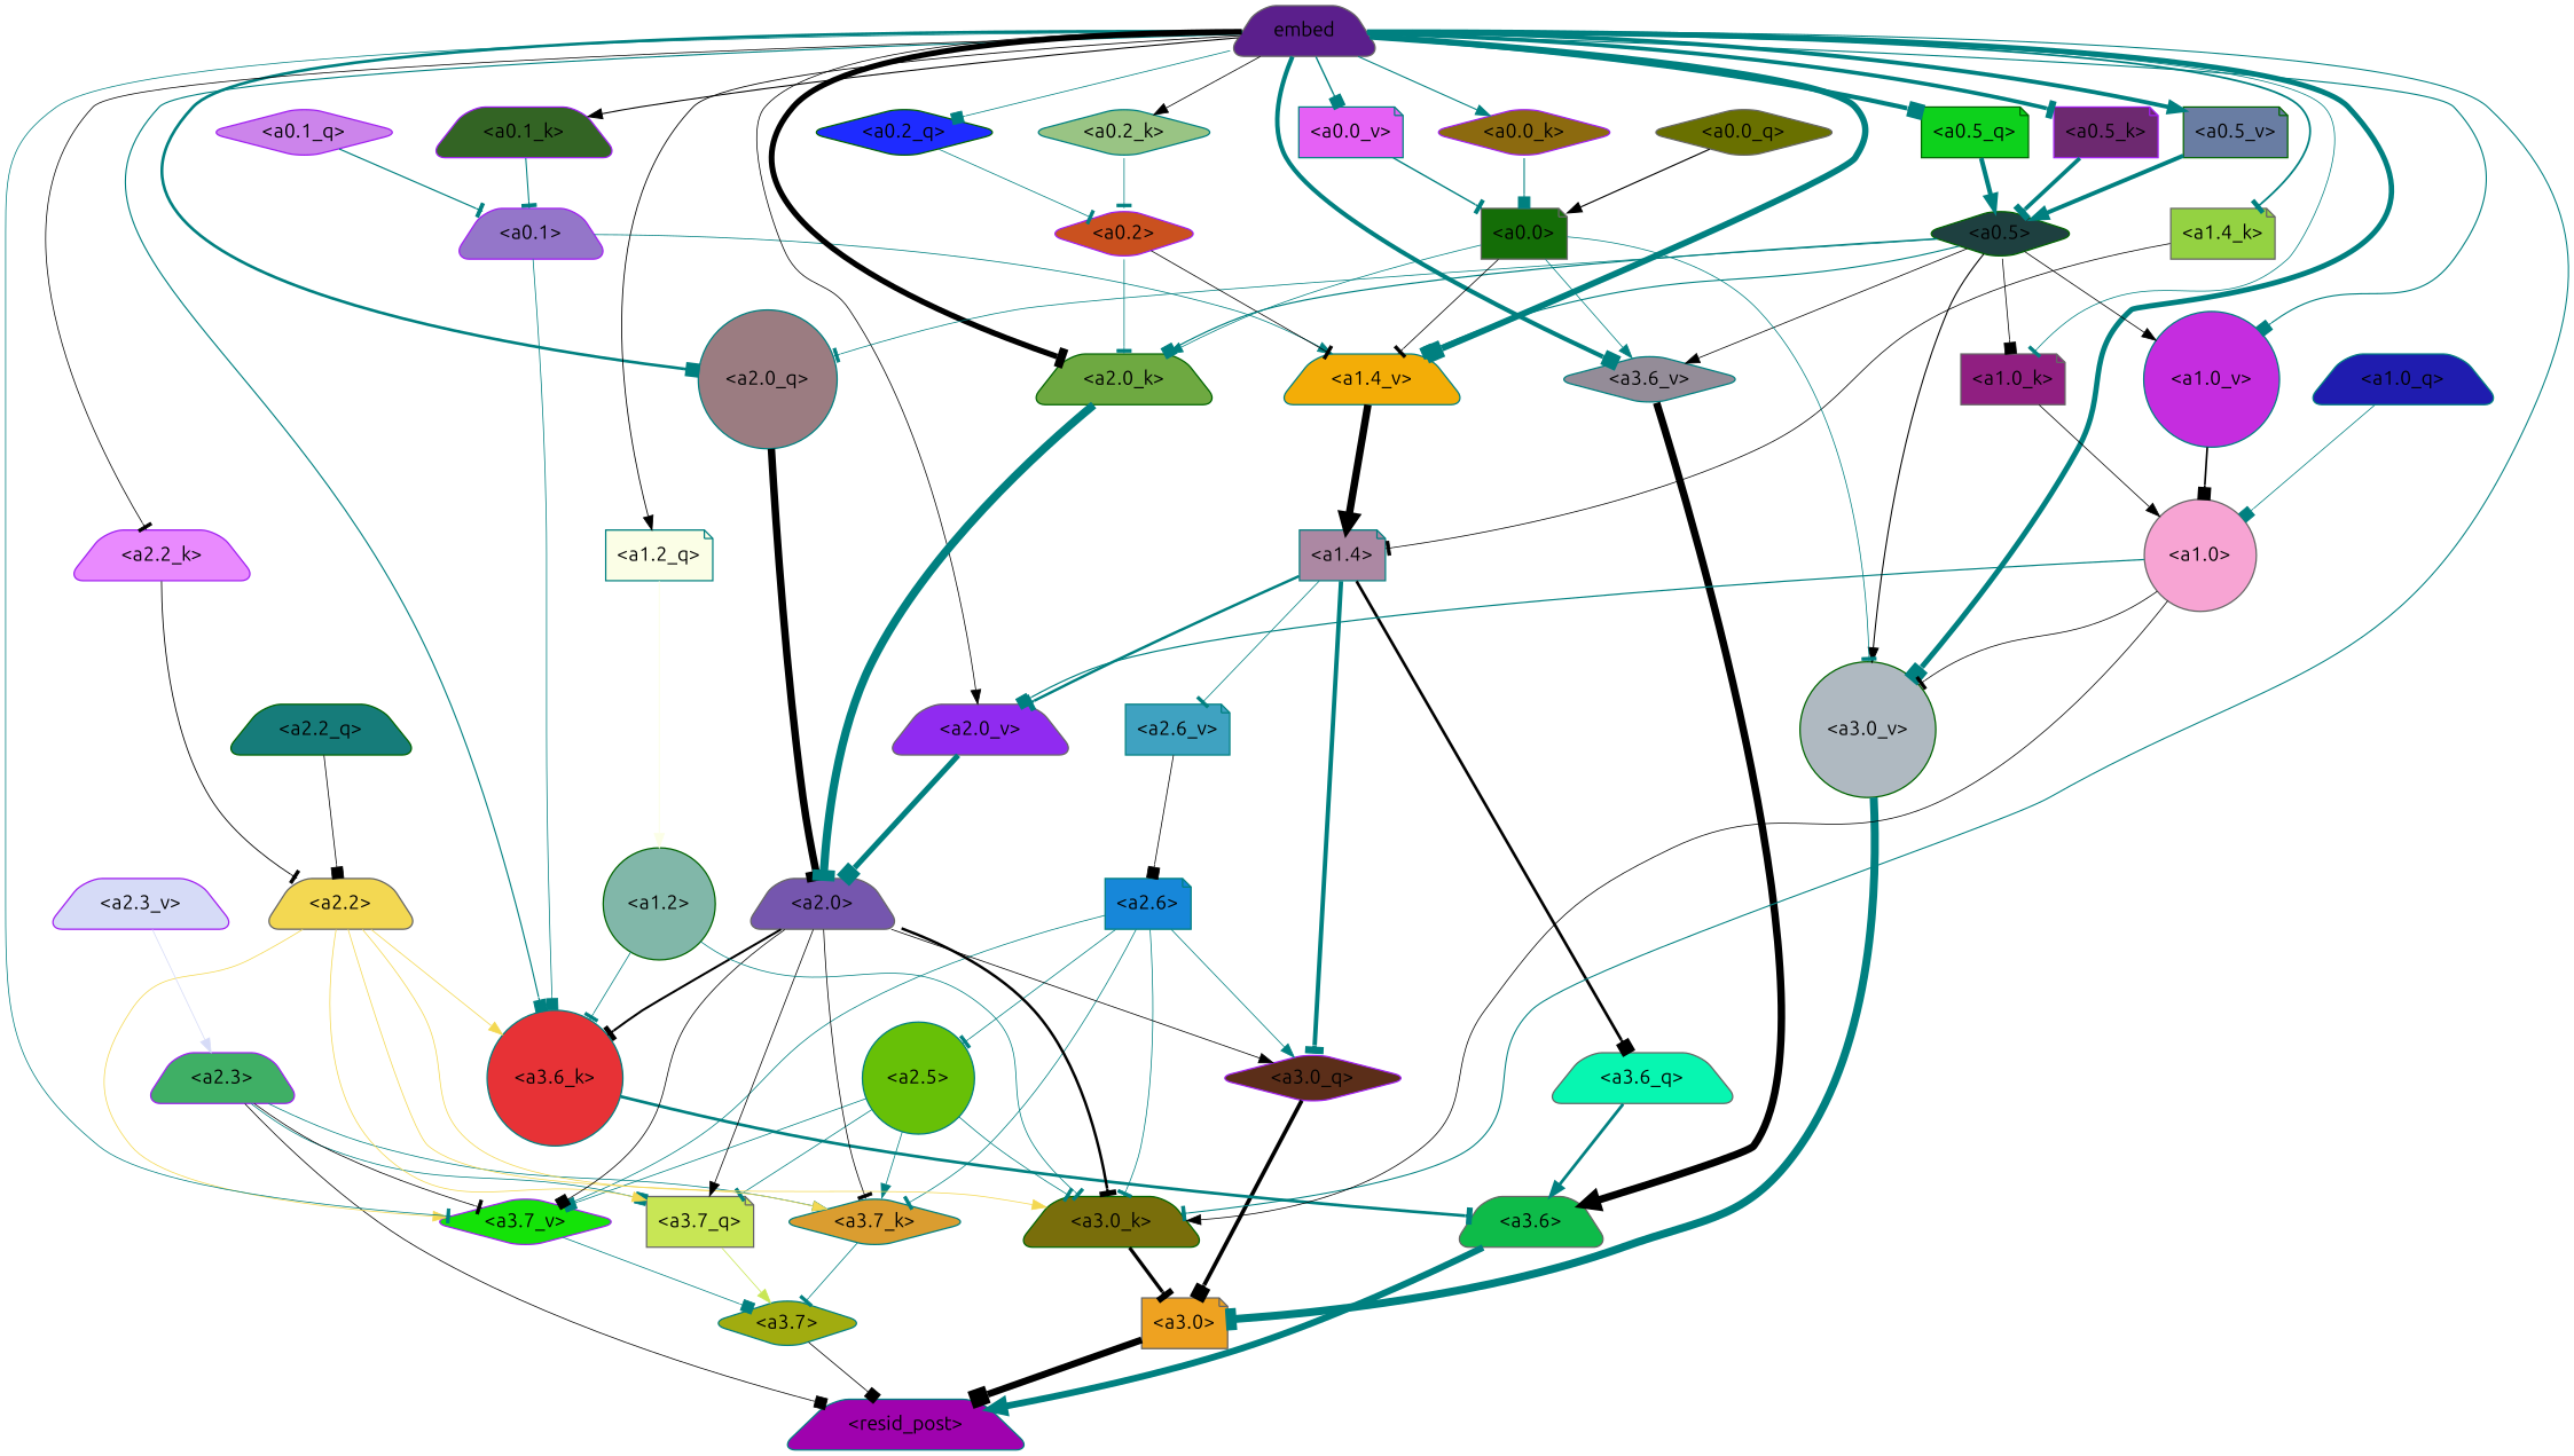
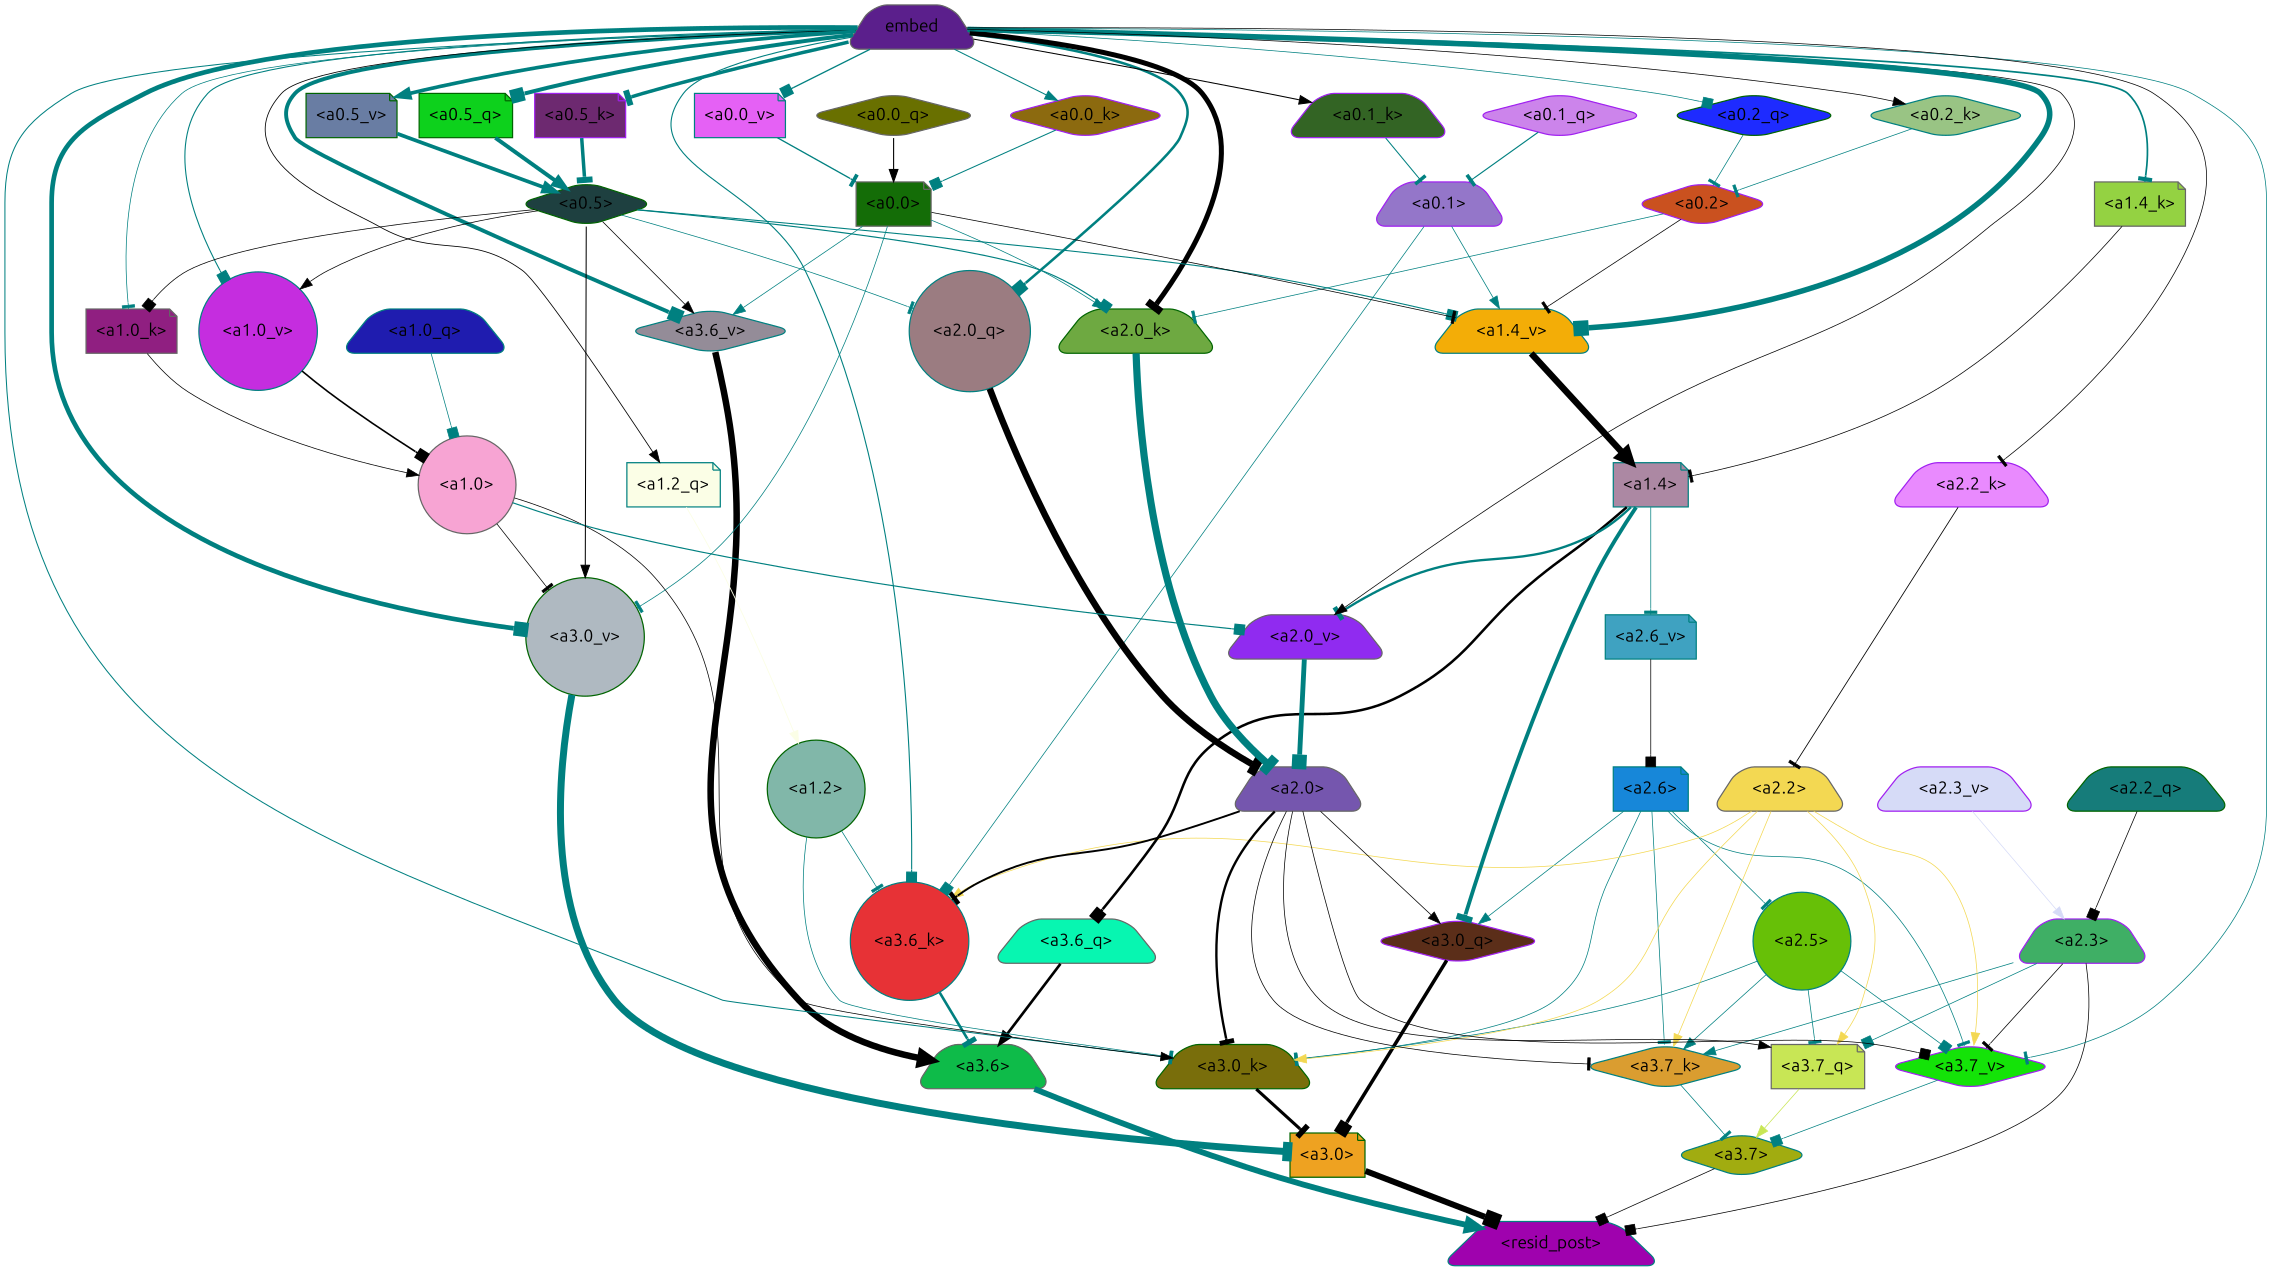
  strict digraph {
    fontname=Ubuntu
    splines=true
    node [color=teal fontname=Ubuntu shape=trapezium style="filled, rounded"]
    edge [arrowhead=tee color=teal fontname=Ubuntu penwidth=0.6]
    "<a3.7>" [fillcolor="#a1ac10" shape=diamond]
    "<resid_post>" [fillcolor="#9f02ae"]
    "<a3.6>" [color=gray40 fillcolor="#0ebb49"]
-   "<a3.0>" [color=gray40 fillcolor="#eea221" shape=note]
+   "<a3.0>" [color=darkgreen fillcolor="#eea221" shape=note]
    "<a2.3>" [color=purple fillcolor="#3faf65"]
    "<a3.7_q>" [color=gray40 fillcolor="#c8e655" shape=note]
    "<a3.7_k>" [fillcolor="#da9d30" shape=diamond]
    "<a3.7_v>" [color=purple fillcolor="#14e308" shape=diamond]
    "<a3.6_q>" [color=gray40 fillcolor="#07f6b1"]
    "<a3.0_q>" [color=purple fillcolor="#5b2e19" shape=diamond]
    "<a3.6_k>" [fillcolor="#e73236" shape=circle]
    "<a3.0_k>" [color=darkgreen fillcolor="#796e0b"]
    "<a3.6_v>" [fillcolor="#948c98" shape=diamond]
    "<a3.0_v>" [color=darkgreen fillcolor="#afb9c1" shape=circle]
    "<a2.6>" [fillcolor="#1787d9" shape=note]
    "<a2.5>" [fillcolor="#67c007" shape=circle]
    "<a2.2>" [color=gray40 fillcolor="#f3d852"]
    "<a2.0>" [color=gray40 fillcolor="#7556ae"]
    "<a1.4>" [fillcolor="#ac88a3" shape=note]
    "<a2.6_v>" [fillcolor="#3fa2c1" shape=note]
    "<a2.0_v>" [color=gray40 fillcolor="#902bf0"]
    "<a1.2>" [color=darkgreen fillcolor="#81b7a9" shape=circle]
    "<a0.1>" [color=purple fillcolor="#9476c9"]
    "<a1.4_v>" [fillcolor="#f3ad07"]
    embed [color=gray40 fillcolor="#5b1f8c"]
    "<a2.0_q>" [fillcolor="#9b7c81" shape=circle]
    "<a2.2_k>" [color=purple fillcolor="#e98afe"]
    "<a2.0_k>" [color=darkgreen fillcolor="#6ea941"]
    "<a1.2_q>" [fillcolor="#fbfee6" shape=note]
    "<a1.4_k>" [color=gray40 fillcolor="#94d242" shape=note]
    "<a1.0_k>" [color=gray40 fillcolor="#901f81" shape=note]
    "<a1.0_v>" [fillcolor="#c52ddf" shape=circle]
    "<a0.5_q>" [color=darkgreen fillcolor="#0dd11c" shape=note]
    "<a0.2_q>" [color=darkgreen fillcolor="#1e2bff" shape=diamond]
    "<a0.5_k>" [color=purple fillcolor="#6d2970" shape=note]
    "<a0.2_k>" [fillcolor="#99c484" shape=diamond]
    "<a0.1_k>" [color=purple fillcolor="#336424"]
    "<a0.0_k>" [color=purple fillcolor="#8c6a0f" shape=diamond]
    "<a0.5_v>" [color=darkgreen fillcolor="#697da3" shape=note]
    "<a0.0_v>" [fillcolor="#e561f5" shape=note]
    "<a1.0>" [color=gray40 fillcolor="#f7a4d3" shape=circle]
    "<a0.5>" [color=darkgreen fillcolor="#1e4040" shape=diamond]
    "<a0.2>" [color=purple fillcolor="#ca511f" shape=diamond]
    "<a0.0>" [color=gray40 fillcolor="#146d07" shape=note]
    "<a2.2_q>" [color=darkgreen fillcolor="#167c7a"]
    "<a2.3_v>" [color=purple fillcolor="#d6dbf7"]
    "<a1.0_q>" [fillcolor="#1f1caf"]
    "<a0.1_q>" [color=purple fillcolor="#cc84eb" shape=diamond]
    "<a0.0_q>" [color=gray40 fillcolor="#697000" shape=diamond]
    "<a3.7>" -> "<resid_post>" [arrowhead=box color=black]
    "<a3.6>" -> "<resid_post>" [arrowhead=normal penwidth=4.751592040061951]
    "<a3.0>" -> "<resid_post>" [arrowhead=box color=black penwidth=4.904066681861877]
    "<a2.3>" -> "<resid_post>" [arrowhead=box color=black]
    "<a2.3>" -> "<a3.7_q>" [arrowhead=box]
    "<a2.3>" -> "<a3.7_k>" [arrowhead=normal penwidth=0.6069068089127541]
    "<a2.3>" -> "<a3.7_v>" [color=black]
    "<a3.7_q>" -> "<a3.7>" [color="#c8e655" arrowhead=""]
    "<a3.7_k>" -> "<a3.7>"
    "<a3.7_v>" -> "<a3.7>" [arrowhead=box]
-   "<a3.6_q>" -> "<a3.6>" [arrowhead=normal penwidth=2.160832464694977]
+   "<a3.6_q>" -> "<a3.6>" [arrowhead=normal color=black penwidth=2.160832464694977]
    "<a3.0_q>" -> "<a3.0>" [arrowhead=box color=black penwidth=2.870753765106201]
    "<a3.6_k>" -> "<a3.6>" [penwidth=2.13908451795578]
    "<a3.0_k>" -> "<a3.0>" [color=black penwidth=2.520303964614868]
    "<a3.6_v>" -> "<a3.6>" [arrowhead=normal color=black penwidth=5.297133803367615]
    "<a3.0_v>" -> "<a3.0>" [penwidth=5.680712580680847]
    "<a2.6>" -> "<a3.7_k>"
    "<a2.6>" -> "<a3.7_v>"
    "<a2.6>" -> "<a3.0_q>" [arrowhead=normal]
    "<a2.6>" -> "<a3.0_k>"
    "<a2.6>" -> "<a2.5>"
    "<a2.5>" -> "<a3.7_q>"
    "<a2.5>" -> "<a3.7_k>" [arrowhead=normal]
    "<a2.5>" -> "<a3.7_v>" [arrowhead=box]
    "<a2.5>" -> "<a3.0_k>"
    "<a2.2>" -> "<a3.7_q>" [color="#f3d852" arrowhead=""]
    "<a2.2>" -> "<a3.7_k>" [color="#f3d852" arrowhead=""]
    "<a2.2>" -> "<a3.7_v>" [color="#f3d852" arrowhead=""]
    "<a2.2>" -> "<a3.6_k>" [color="#f3d852" arrowhead=""]
    "<a2.2>" -> "<a3.0_k>" [color="#f3d852" arrowhead=""]
    "<a2.0>" -> "<a3.7_q>" [arrowhead=normal color=black]
    "<a2.0>" -> "<a3.7_k>" [color=black]
    "<a2.0>" -> "<a3.7_v>" [arrowhead=box color=black]
    "<a2.0>" -> "<a3.0_q>" [arrowhead=normal color=black]
    "<a2.0>" -> "<a3.6_k>" [color=black penwidth=1.564806342124939]
    "<a2.0>" -> "<a3.0_k>" [color=black penwidth=1.9353990852832794]
    "<a1.4>" -> "<a3.6_q>" [arrowhead=box color=black penwidth=2.0727532356977463]
    "<a1.4>" -> "<a3.0_q>" [penwidth=3.1279823780059814]
    "<a1.4>" -> "<a2.6_v>"
    "<a1.4>" -> "<a2.0_v>" [penwidth=1.9170897603034973]
    "<a2.6_v>" -> "<a2.6>" [arrowhead=box color=black]
    "<a2.0_v>" -> "<a2.0>" [arrowhead=box penwidth=3.9621697664260864]
    "<a1.2>" -> "<a3.6_k>"
    "<a1.2>" -> "<a3.0_k>"
    "<a0.1>" -> "<a3.6_k>" [arrowhead=box]
    "<a0.1>" -> "<a1.4_v>" [arrowhead=normal penwidth=0.6202214732766151]
    "<a1.4_v>" -> "<a1.4>" [arrowhead=normal color=black penwidth=5.280138969421387]
    embed -> "<a3.7_v>"
    embed -> "<a3.6_k>" [arrowhead=box penwidth=0.8915999233722687]
    embed -> "<a3.0_k>" [penwidth=0.832088902592659]
    embed -> "<a3.6_v>" [arrowhead=box penwidth=3.1840110421180725]
    embed -> "<a3.0_v>" [arrowhead=box penwidth=3.8132747188210487]
    embed -> "<a2.0_v>" [arrowhead=normal color=black]
    embed -> "<a1.4_v>" [arrowhead=box penwidth=4.4888065457344055]
    embed -> "<a2.0_q>" [arrowhead=box penwidth=2.084651827812195]
    embed -> "<a2.2_k>" [color=black]
    embed -> "<a2.0_k>" [color=black penwidth=4.084526404738426]
    embed -> "<a1.2_q>" [arrowhead=normal color=black penwidth=0.6670737266540527]
    embed -> "<a1.4_k>" [penwidth=1.3912410736083984]
    embed -> "<a1.0_k>"
    embed -> "<a1.0_v>" [arrowhead=box penwidth=0.8796700537204742]
    embed -> "<a0.5_q>" [arrowhead=box penwidth=3.260847330093384]
    embed -> "<a0.2_q>" [arrowhead=box]
    embed -> "<a0.5_k>" [penwidth=2.847888708114624]
    embed -> "<a0.2_k>" [arrowhead=normal color=black]
    embed -> "<a0.1_k>" [arrowhead=normal color=black penwidth=0.8383875787258148]
    embed -> "<a0.0_k>" [arrowhead=normal penwidth=0.8456993401050568]
    embed -> "<a0.5_v>" [arrowhead=normal penwidth=2.9884533882141113]
    embed -> "<a0.0_v>" [arrowhead=box penwidth=1.0739320516586304]
    "<a2.0_q>" -> "<a2.0>" [color=black penwidth=5.29856276512146]
    "<a2.2_k>" -> "<a2.2>" [color=black penwidth=0.6722683310508728]
    "<a2.0_k>" -> "<a2.0>" [penwidth=5.859246134757996]
    "<a1.2_q>" -> "<a1.2>" [color="#fbfee6" penwidth=0.7185482024215162 arrowhead=""]
    "<a1.4_k>" -> "<a1.4>" [color=black]
    "<a1.0_k>" -> "<a1.0>" [arrowhead=normal color=black]
    "<a1.0_v>" -> "<a1.0>" [arrowhead=box color=black penwidth=1.318962275981903]
    "<a0.5_q>" -> "<a0.5>" [arrowhead=normal penwidth=3.2608389854431152]
    "<a0.2_q>" -> "<a0.2>"
    "<a0.5_k>" -> "<a0.5>" [penwidth=2.847884178161621]
    "<a0.2_k>" -> "<a0.2>"
    "<a0.1_k>" -> "<a0.1>" [penwidth=0.8383780717849731]
    "<a0.0_k>" -> "<a0.0>" [arrowhead=box penwidth=0.8456957042217255]
    "<a0.5_v>" -> "<a0.5>" [arrowhead=normal penwidth=3.0173392295837402]
    "<a0.0_v>" -> "<a0.0>" [penwidth=1.0739268958568573]
    "<a1.0>" -> "<a3.0_k>" [arrowhead=normal color=black]
    "<a1.0>" -> "<a3.0_v>" [color=black]
    "<a1.0>" -> "<a2.0_v>" [arrowhead=box penwidth=0.9450988052412868]
    "<a0.5>" -> "<a3.6_v>" [arrowhead=normal color=black]
    "<a0.5>" -> "<a3.0_v>" [arrowhead=normal color=black penwidth=0.8331108838319778]
    "<a0.5>" -> "<a1.4_v>" [arrowhead=box penwidth=0.8757842034101486]
    "<a0.5>" -> "<a2.0_q>"
    "<a0.5>" -> "<a2.0_k>" [arrowhead=box penwidth=0.9412797391414642]
    "<a0.5>" -> "<a1.0_k>" [arrowhead=box color=black]
    "<a0.5>" -> "<a1.0_v>" [arrowhead=normal color=black]
    "<a0.2>" -> "<a1.4_v>" [color=black]
    "<a0.2>" -> "<a2.0_k>"
    "<a0.0>" -> "<a3.6_v>" [arrowhead=normal]
    "<a0.0>" -> "<a3.0_v>"
    "<a0.0>" -> "<a1.4_v>" [color=black]
    "<a0.0>" -> "<a2.0_k>" [arrowhead=normal]
-   "<a2.2_q>" -> "<a2.2>" [arrowhead=box color=black]
+   "<a2.2_q>" -> "<a2.3>" [arrowhead=box color=black]
    "<a2.3_v>" -> "<a2.3>" [color="#d6dbf7" arrowhead=""]
    "<a1.0_q>" -> "<a1.0>" [arrowhead=box]
    "<a0.1_q>" -> "<a0.1>" [penwidth=0.9313003718852997]
    "<a0.0_q>" -> "<a0.0>" [arrowhead=normal color=black penwidth=0.889376699924469]
  }
